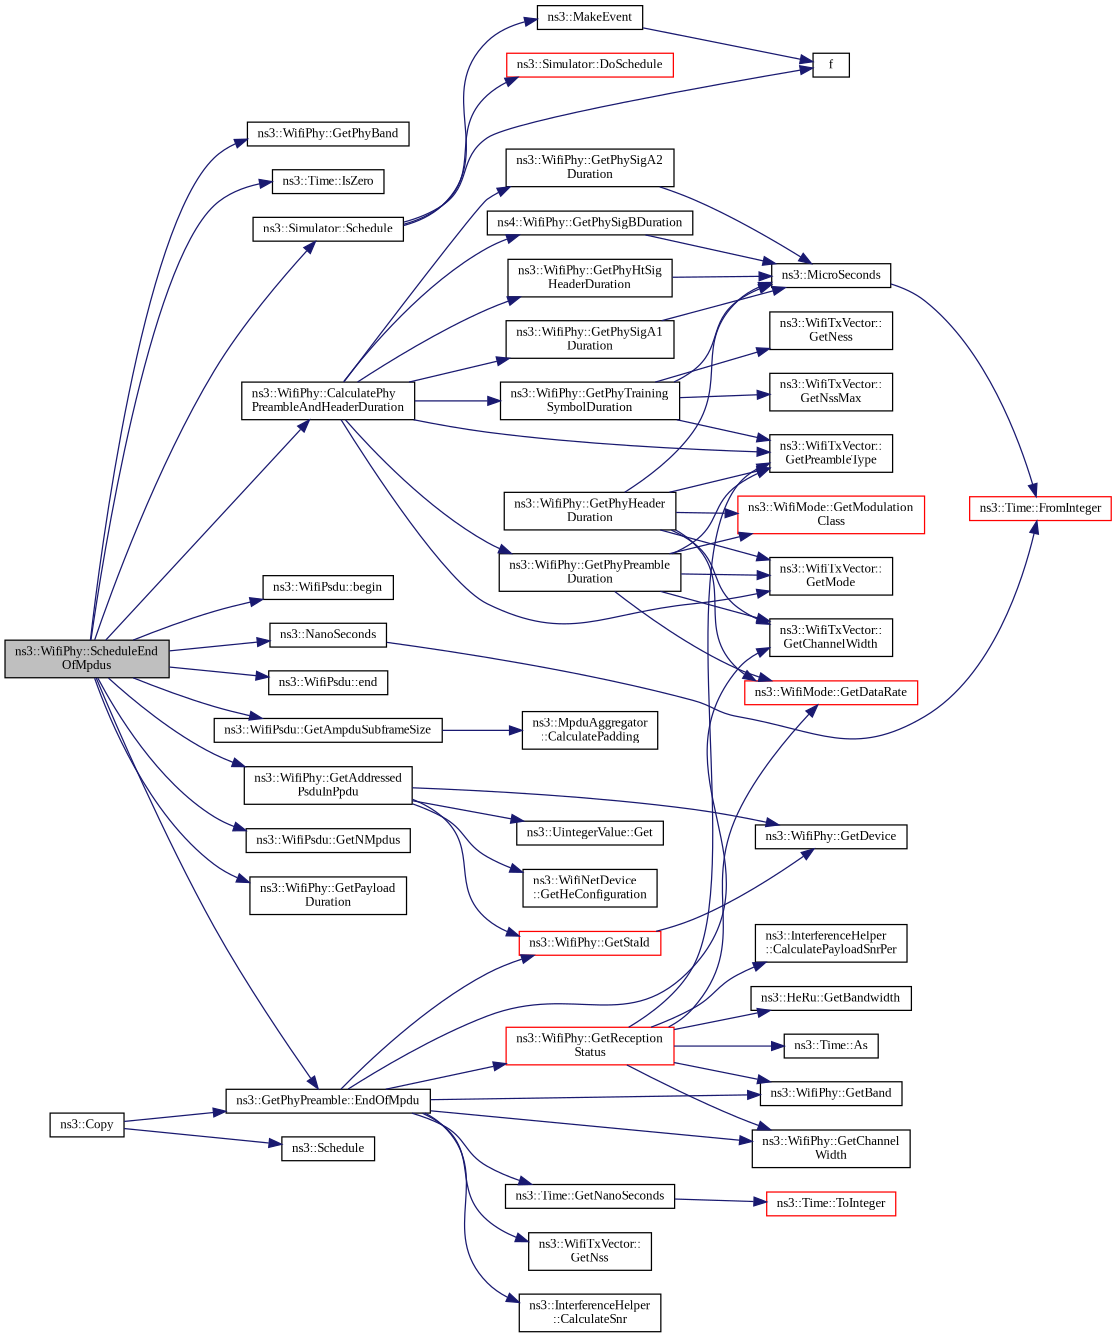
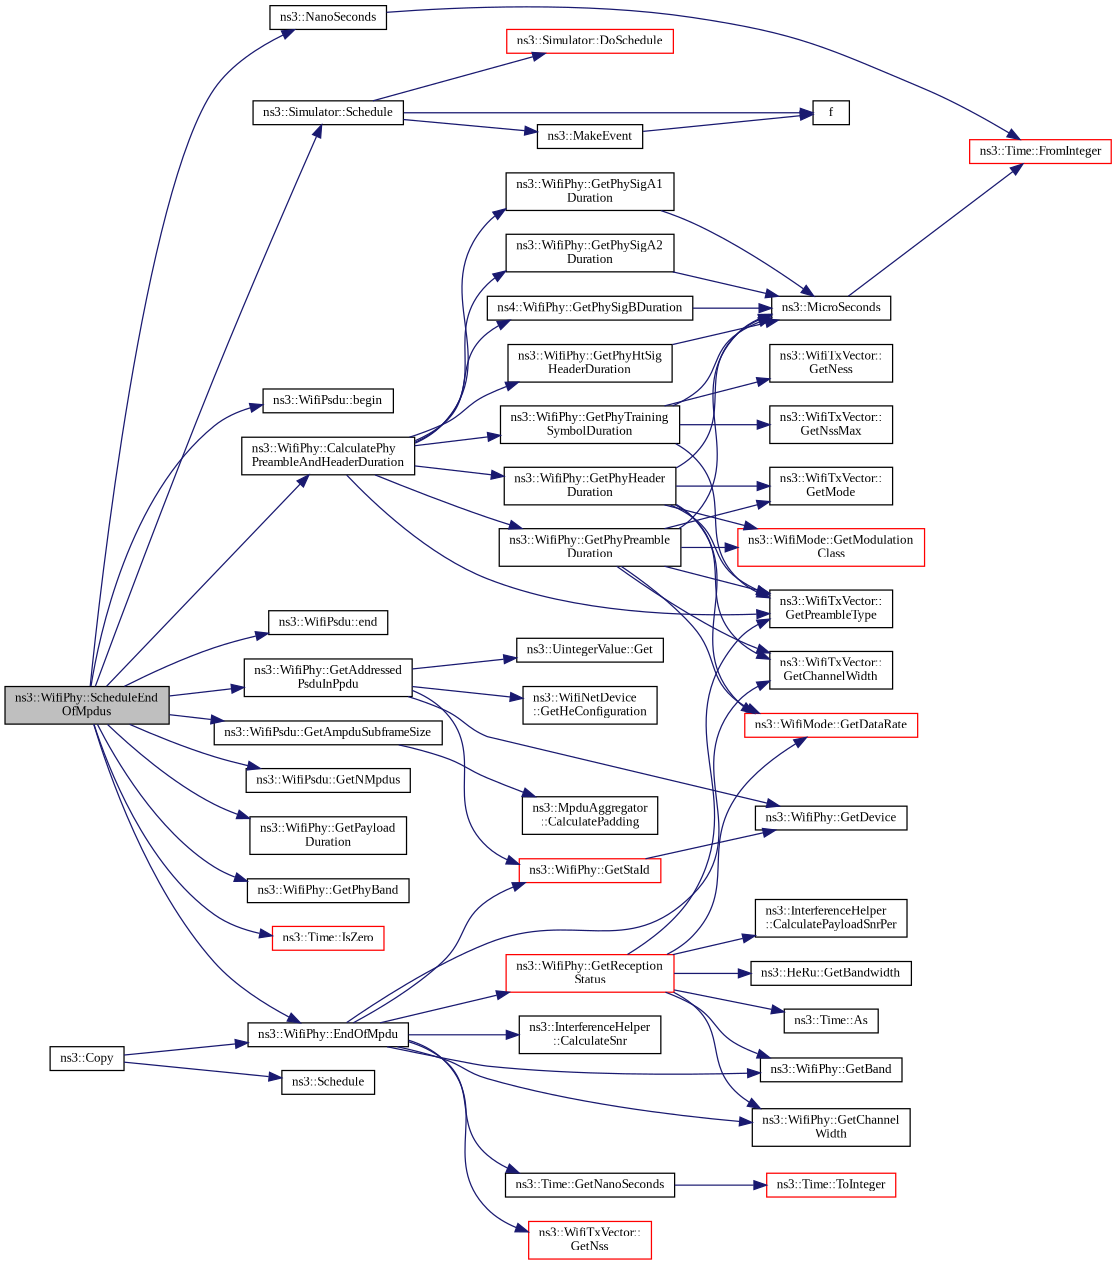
  digraph {
    fontname="Liberation Serif"
    rankdir=LR
    node [color=black fillcolor=white fontname="Liberation Serif" fontsize=10 shape=record style=filled]
    edge [color=midnightblue fontname="Liberation Serif" fontsize=10 labelfontname=Helvetica labelfontsize=10 style=solid]
    n1 [fillcolor=grey75 fontcolor=black height=0.2 label="ns3::WifiPhy::ScheduleEnd\lOfMpdus" width=0.4]
    n2 [height=0.2 label="ns3::WifiPsdu::begin" width=0.4]
    n3 [height=0.2 label="ns3::WifiPhy::CalculatePhy\lPreambleAndHeaderDuration" width=0.4]
    n4 [height=0.2 label="ns3::WifiPsdu::end" width=0.4]
-   n5 [height=0.2 label="ns3::GetPhyPreamble::EndOfMpdu" width=0.4]
+   n5 [height=0.2 label="ns3::WifiPhy::EndOfMpdu" width=0.4]
    n6 [height=0.2 label="ns3::WifiPhy::GetAddressed\lPsduInPpdu" width=0.4]
    n7 [height=0.2 label="ns3::WifiPsdu::GetAmpduSubframeSize" width=0.4]
    n8 [height=0.2 label="ns3::WifiPsdu::GetNMpdus" width=0.4]
    n9 [height=0.2 label="ns3::WifiPhy::GetPayload\lDuration" width=0.4]
    n10 [height=0.2 label="ns3::WifiPhy::GetPhyBand" width=0.4]
-   n11 [height=0.2 label="ns3::Time::IsZero" width=0.4]
+   n11 [color=red height=0.2 label="ns3::Time::IsZero" width=0.4]
    n12 [height=0.2 label="ns3::NanoSeconds" width=0.4]
    n13 [height=0.2 label="ns3::Simulator::Schedule" width=0.4]
    n14 [height=0.2 label="ns3::WifiPhy::GetPhyHeader\lDuration" width=0.4]
    n15 [height=0.2 label="ns3::WifiTxVector::\lGetPreambleType" width=0.4]
    n16 [height=0.2 label="ns3::WifiPhy::GetPhyHtSig\lHeaderDuration" width=0.4]
    n17 [height=0.2 label="ns3::WifiPhy::GetPhyPreamble\lDuration" width=0.4]
    n18 [height=0.2 label="ns3::WifiPhy::GetPhySigA1\lDuration" width=0.4]
    n19 [height=0.2 label="ns3::WifiPhy::GetPhySigA2\lDuration" width=0.4]
    n20 [height=0.2 label="ns4::WifiPhy::GetPhySigBDuration" width=0.4]
    n21 [height=0.2 label="ns3::WifiPhy::GetPhyTraining\lSymbolDuration" width=0.4]
    n22 [height=0.2 label="ns3::WifiTxVector::\lGetChannelWidth" width=0.4]
    n23 [height=0.2 label="ns3::InterferenceHelper\l::CalculateSnr" width=0.4]
    n24 [height=0.2 label="ns3::WifiPhy::GetBand" width=0.4]
    n25 [height=0.2 label="ns3::WifiPhy::GetChannel\lWidth" width=0.4]
    n26 [height=0.2 label="ns3::Time::GetNanoSeconds" width=0.4]
-   n27 [height=0.2 label="ns3::WifiTxVector::\lGetNss" width=0.4]
+   n27 [color=red height=0.2 label="ns3::WifiTxVector::\lGetNss" width=0.4]
    n28 [color=red height=0.2 label="ns3::WifiPhy::GetReception\lStatus" width=0.4]
    n29 [color=red height=0.2 label="ns3::WifiPhy::GetStaId" width=0.4]
    n30 [height=0.2 label="ns3::WifiPhy::GetDevice" width=0.4]
    n31 [height=0.2 label="ns3::UintegerValue::Get" width=0.4]
    n32 [height=0.2 label="ns3::WifiNetDevice\l::GetHeConfiguration" width=0.4]
    n33 [height=0.2 label="ns3::MpduAggregator\l::CalculatePadding" width=0.4]
    n34 [color=red height=0.2 label="ns3::Time::FromInteger" width=0.4]
    n35 [color=red height=0.2 label="ns3::Simulator::DoSchedule" width=0.4]
    n36 [height=0.2 label=f width=0.4]
    n37 [height=0.2 label="ns3::MakeEvent" width=0.4]
    n38 [color=red height=0.2 label="ns3::WifiMode::GetDataRate" width=0.4]
    n39 [height=0.2 label="ns3::WifiTxVector::\lGetMode" width=0.4]
    n40 [color=red height=0.2 label="ns3::WifiMode::GetModulation\lClass" width=0.4]
    n41 [height=0.2 label="ns3::MicroSeconds" width=0.4]
    n42 [height=0.2 label="ns3::WifiTxVector::\lGetNess" width=0.4]
    n43 [height=0.2 label="ns3::WifiTxVector::\lGetNssMax" width=0.4]
    n44 [height=0.2 label="ns3::Copy" width=0.4]
    n45 [height=0.2 label="ns3::Schedule" width=0.4]
    n46 [color=red height=0.2 label="ns3::Time::ToInteger" width=0.4]
    n47 [height=0.2 label="ns3::Time::As" width=0.4]
    n48 [height=0.2 label="ns3::InterferenceHelper\l::CalculatePayloadSnrPer" width=0.4]
    n49 [height=0.2 label="ns3::HeRu::GetBandwidth" width=0.4]
    n1 -> n2
    n1 -> n3
    n1 -> n4
    n1 -> n5
    n1 -> n6
    n1 -> n7
    n1 -> n8
    n1 -> n9
    n1 -> n10
    n1 -> n11
    n1 -> n12
    n1 -> n13
-   n3 -> n39
+   n3 -> n14
    n3 -> n15
    n3 -> n16
    n3 -> n17
    n3 -> n18
    n3 -> n19
    n3 -> n20
    n3 -> n21
    n5 -> n22
    n5 -> n23
    n5 -> n24
    n5 -> n25
    n5 -> n26
    n5 -> n27
    n5 -> n28
    n5 -> n29
    n6 -> n29
    n6 -> n30
    n6 -> n31
    n6 -> n32
    n7 -> n33
    n12 -> n34
    n13 -> n35
    n13 -> n36
    n13 -> n37
    n14 -> n15
    n14 -> n22
    n14 -> n38
    n14 -> n39
    n14 -> n40
    n14 -> n41
    n16 -> n41
    n17 -> n15
    n17 -> n22
    n17 -> n38
    n17 -> n39
    n17 -> n40
+   n17 -> n41
    n18 -> n41
    n19 -> n41
    n20 -> n41
    n21 -> n15
    n21 -> n41
    n21 -> n42
    n21 -> n43
    n26 -> n46
    n28 -> n15
    n28 -> n24
    n28 -> n25
    n28 -> n38
    n28 -> n47
    n28 -> n48
    n28 -> n49
    n29 -> n30
    n37 -> n36
    n41 -> n34
    n44 -> n5
    n44 -> n45
  }
